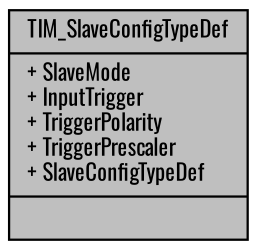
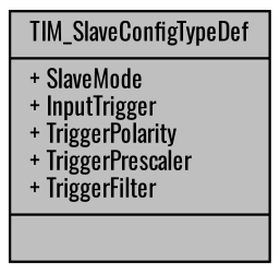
  digraph {
    fontname=Oswald
-   n1 [color=black fillcolor=grey75 fontcolor=black fontname=Oswald fontsize=10 height=0.2 label="{TIM_SlaveConfigTypeDef\n|+ SlaveMode\l+ InputTrigger\l+ TriggerPolarity\l+ TriggerPrescaler\l+ SlaveConfigTypeDef\l|}" shape=record style=filled width=0.4]
+   n1 [color=black fillcolor=grey75 fontcolor=black fontname=Oswald fontsize=10 height=0.2 label="{TIM_SlaveConfigTypeDef\n|+ SlaveMode\l+ InputTrigger\l+ TriggerPolarity\l+ TriggerPrescaler\l+ TriggerFilter\l|}" shape=record style=filled width=0.4]
  }
